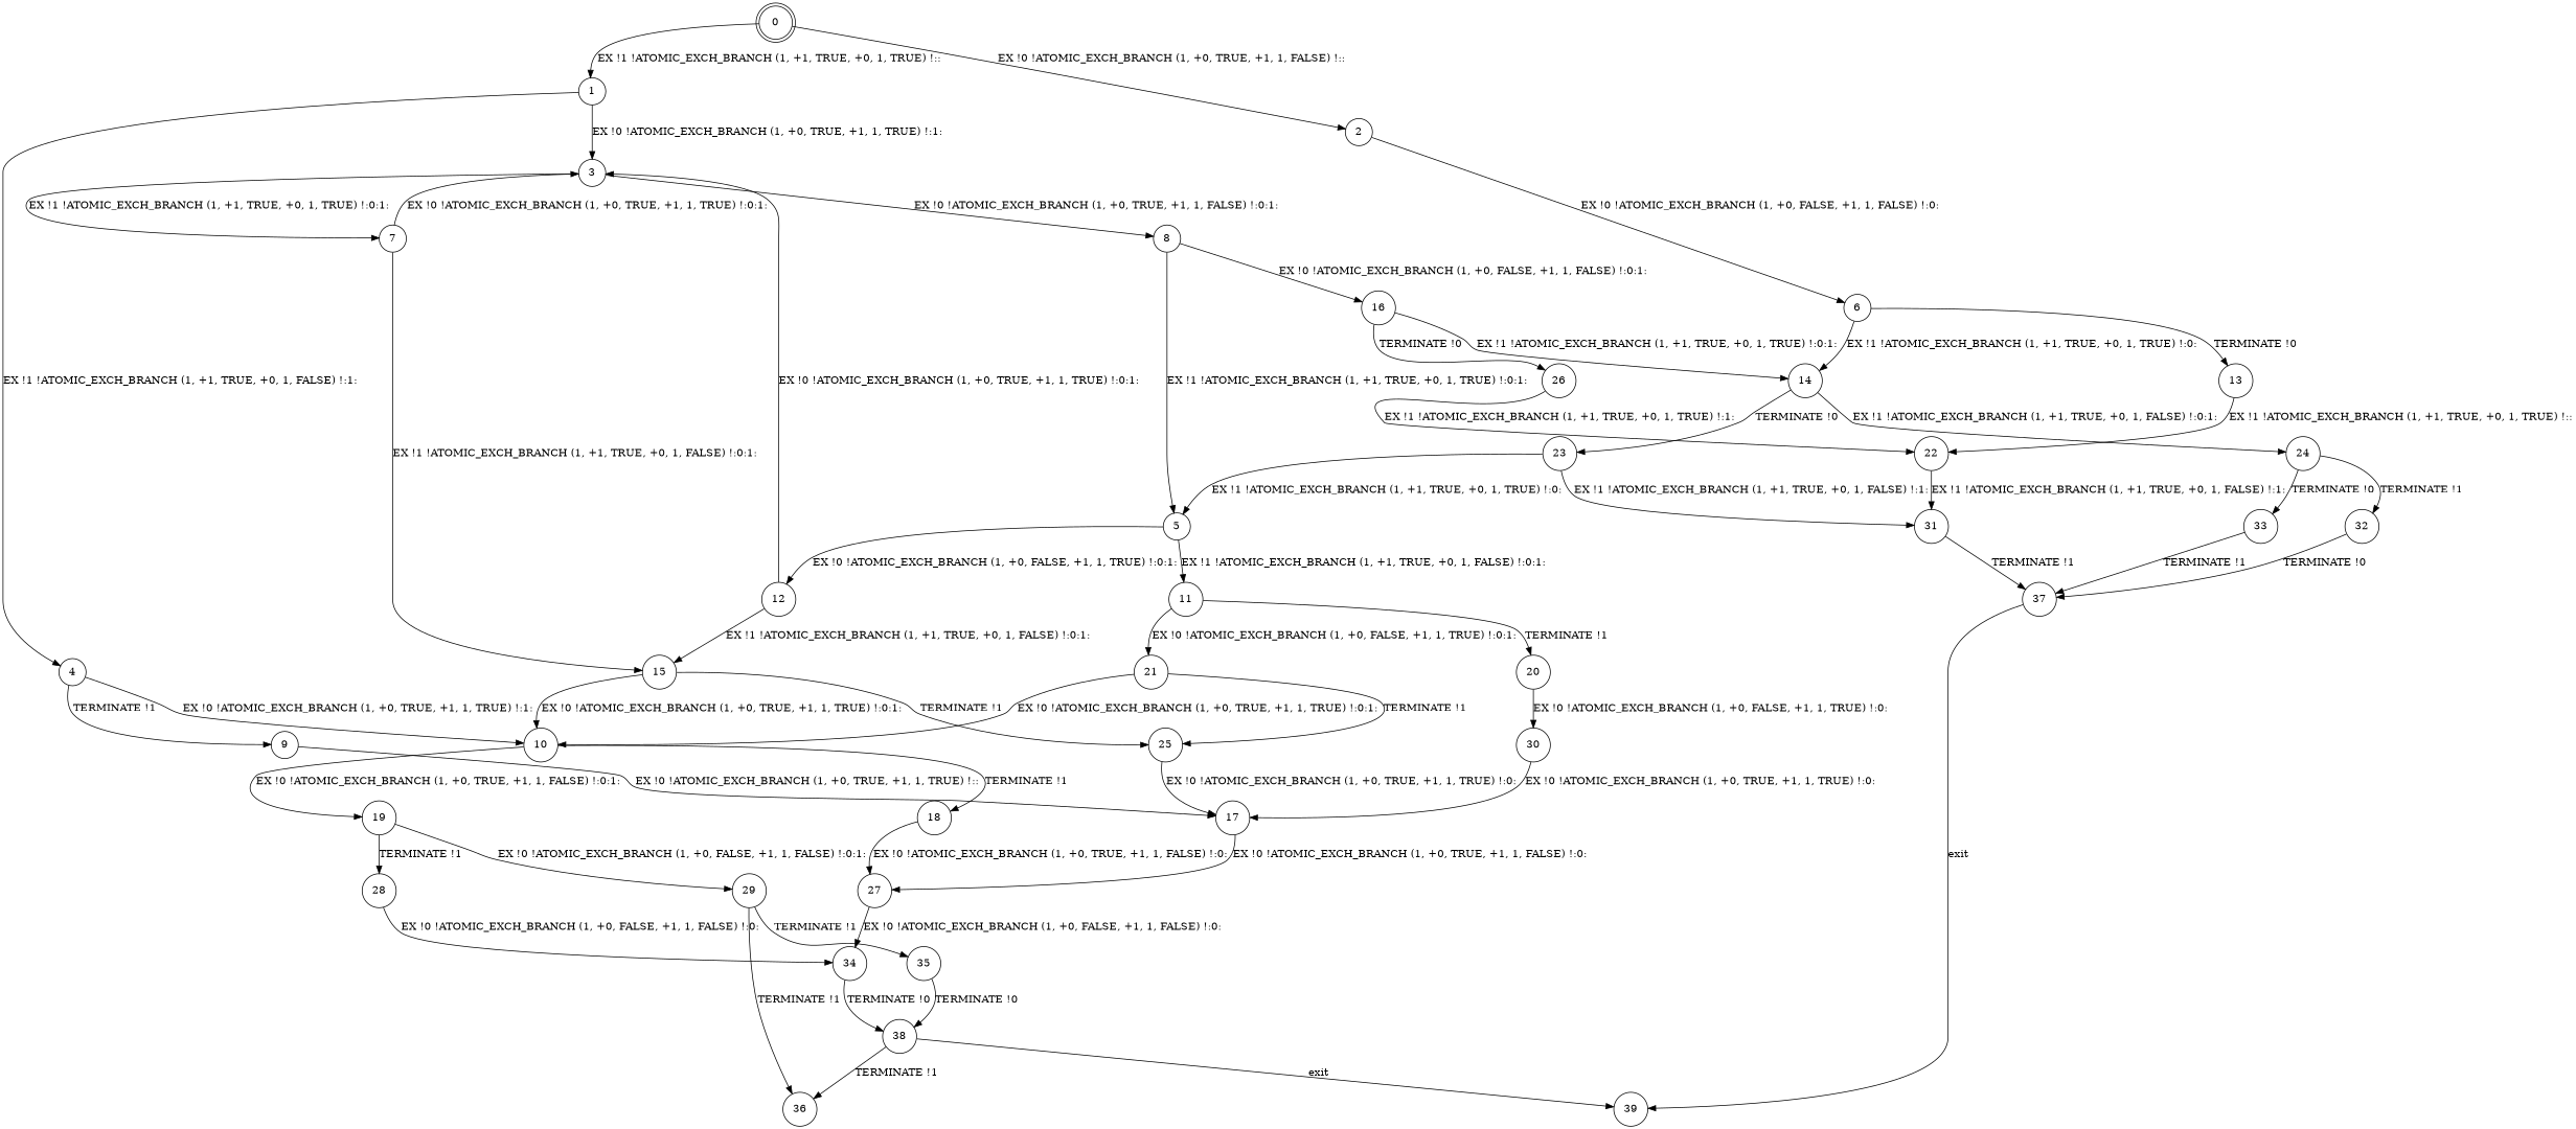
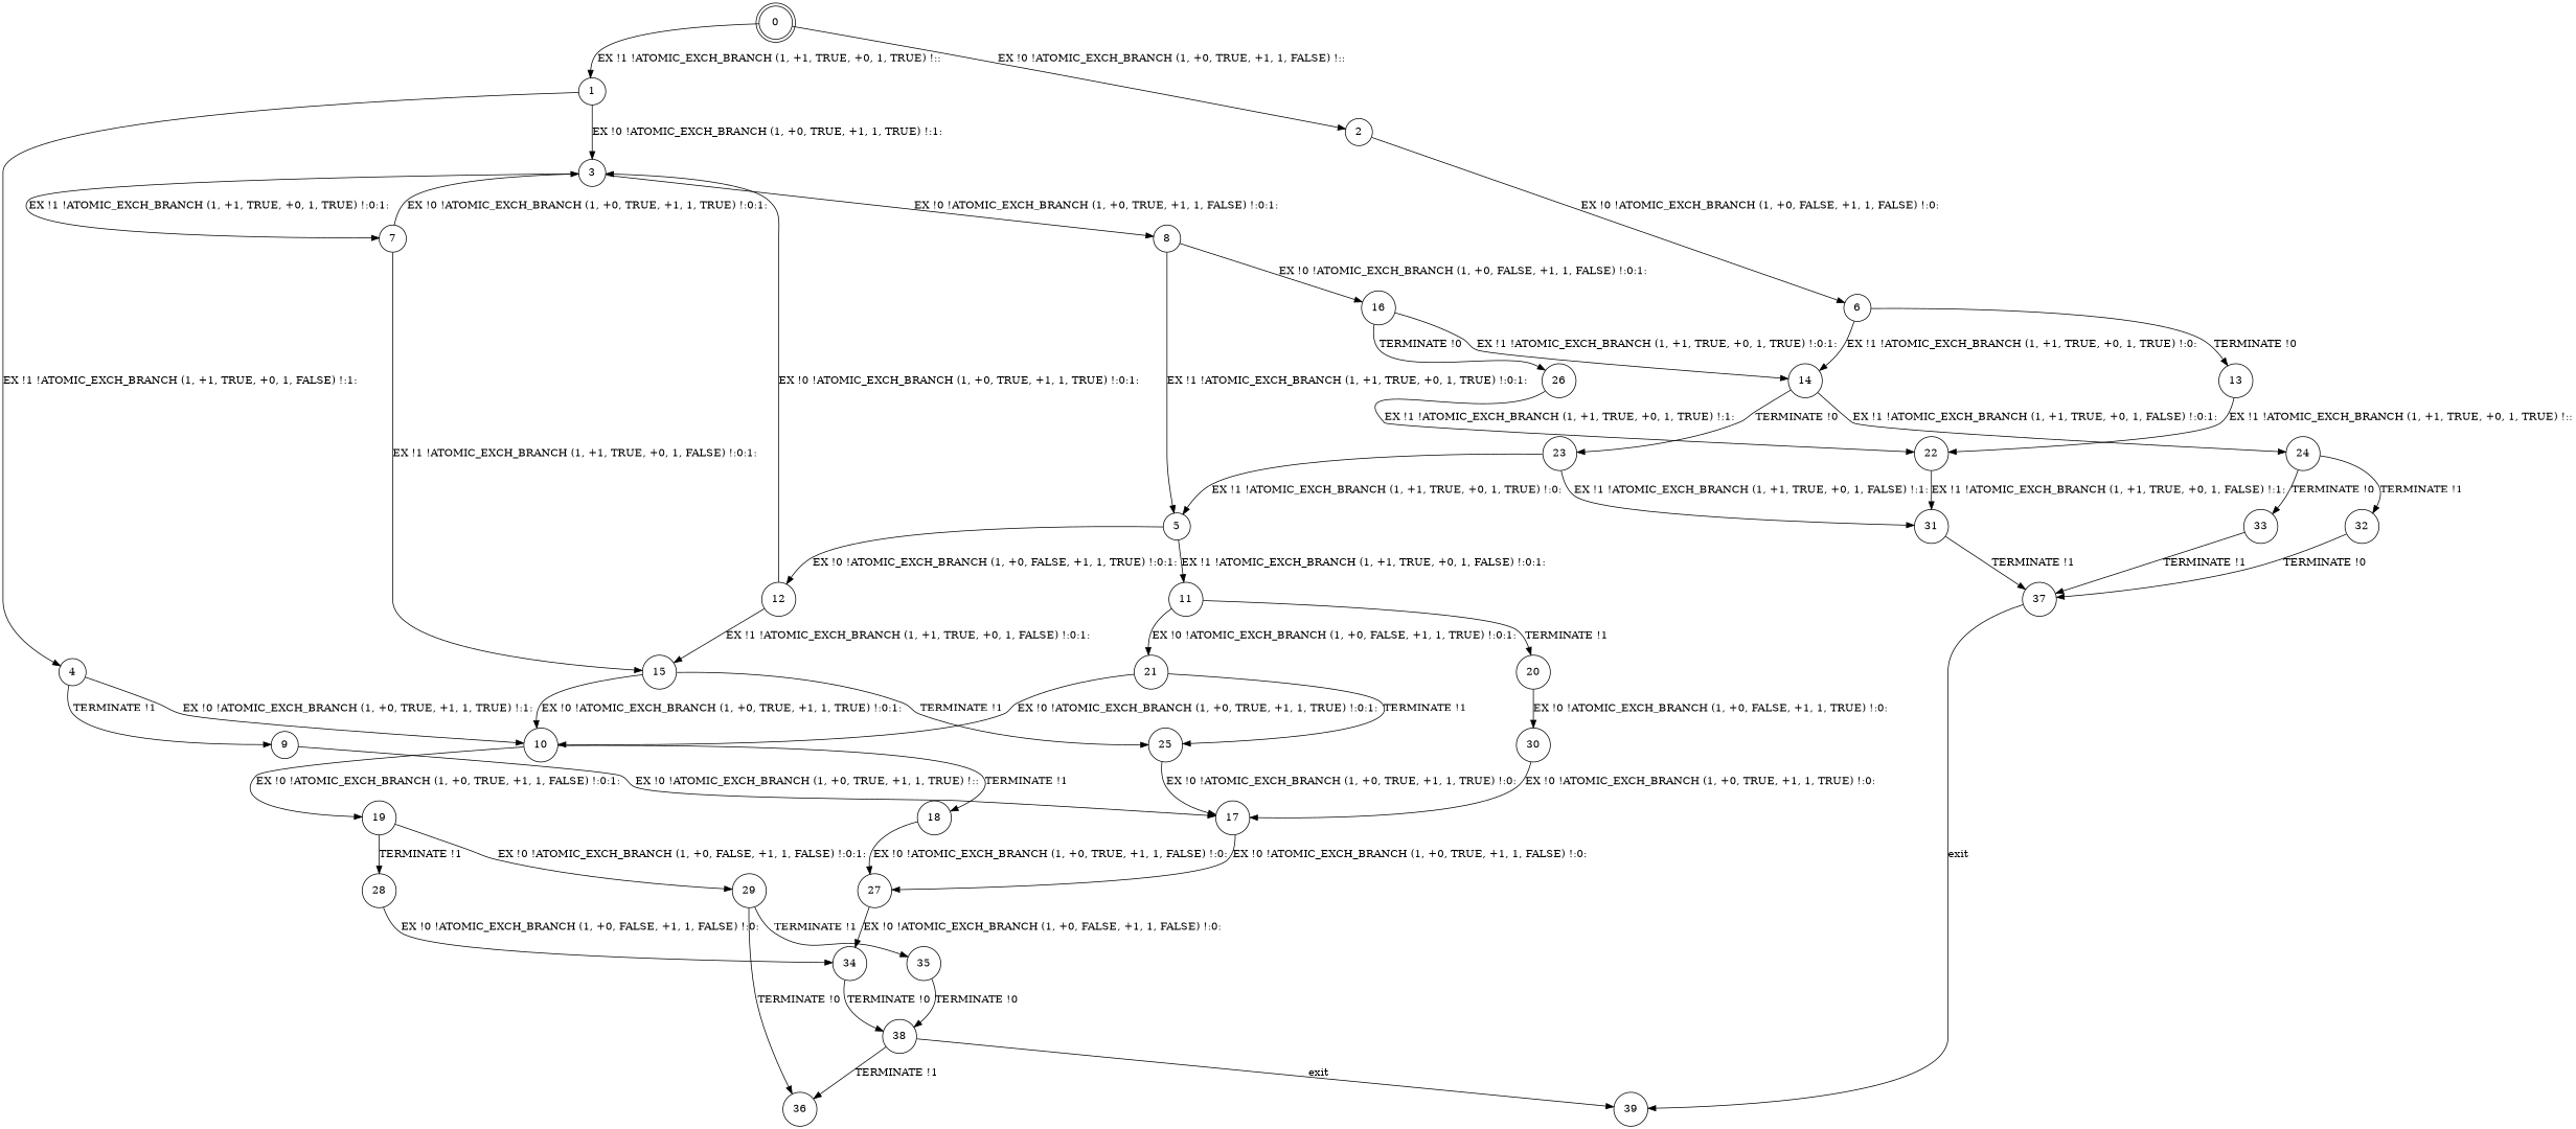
  digraph {
    node [shape=circle]
    0 [peripheries=2]
    1
    2
    3
    4
    6
    7
    8
    9
    10
    5
    11
    12
    13
    14
    15
    16
    17
    18
    19
    20
    21
    22
    23
    24
    25
    26
    27
    28
    29
    30
    31
    32
    33
    34
    35
    36
    37
    38
    39
    0 -> 1 [label="EX !1 !ATOMIC_EXCH_BRANCH (1, +1, TRUE, +0, 1, TRUE) !::"]
    0 -> 2 [label="EX !0 !ATOMIC_EXCH_BRANCH (1, +0, TRUE, +1, 1, FALSE) !::"]
    1 -> 3 [label="EX !0 !ATOMIC_EXCH_BRANCH (1, +0, TRUE, +1, 1, TRUE) !:1:"]
    1 -> 4 [label="EX !1 !ATOMIC_EXCH_BRANCH (1, +1, TRUE, +0, 1, FALSE) !:1:"]
    2 -> 6 [label="EX !0 !ATOMIC_EXCH_BRANCH (1, +0, FALSE, +1, 1, FALSE) !:0:"]
    3 -> 7 [label="EX !1 !ATOMIC_EXCH_BRANCH (1, +1, TRUE, +0, 1, TRUE) !:0:1:"]
    3 -> 8 [label="EX !0 !ATOMIC_EXCH_BRANCH (1, +0, TRUE, +1, 1, FALSE) !:0:1:"]
    4 -> 9 [label="TERMINATE !1"]
    4 -> 10 [label="EX !0 !ATOMIC_EXCH_BRANCH (1, +0, TRUE, +1, 1, TRUE) !:1:"]
    6 -> 13 [label="TERMINATE !0"]
    6 -> 14 [label="EX !1 !ATOMIC_EXCH_BRANCH (1, +1, TRUE, +0, 1, TRUE) !:0:"]
    7 -> 3 [label="EX !0 !ATOMIC_EXCH_BRANCH (1, +0, TRUE, +1, 1, TRUE) !:0:1:"]
    7 -> 15 [label="EX !1 !ATOMIC_EXCH_BRANCH (1, +1, TRUE, +0, 1, FALSE) !:0:1:"]
    8 -> 5 [label="EX !1 !ATOMIC_EXCH_BRANCH (1, +1, TRUE, +0, 1, TRUE) !:0:1:"]
    8 -> 16 [label="EX !0 !ATOMIC_EXCH_BRANCH (1, +0, FALSE, +1, 1, FALSE) !:0:1:"]
    9 -> 17 [label="EX !0 !ATOMIC_EXCH_BRANCH (1, +0, TRUE, +1, 1, TRUE) !::"]
    10 -> 18 [label="TERMINATE !1"]
    10 -> 19 [label="EX !0 !ATOMIC_EXCH_BRANCH (1, +0, TRUE, +1, 1, FALSE) !:0:1:"]
    5 -> 11 [label="EX !1 !ATOMIC_EXCH_BRANCH (1, +1, TRUE, +0, 1, FALSE) !:0:1:"]
    5 -> 12 [label="EX !0 !ATOMIC_EXCH_BRANCH (1, +0, FALSE, +1, 1, TRUE) !:0:1:"]
    11 -> 20 [label="TERMINATE !1"]
    11 -> 21 [label="EX !0 !ATOMIC_EXCH_BRANCH (1, +0, FALSE, +1, 1, TRUE) !:0:1:"]
    12 -> 3 [label="EX !0 !ATOMIC_EXCH_BRANCH (1, +0, TRUE, +1, 1, TRUE) !:0:1:"]
    12 -> 15 [label="EX !1 !ATOMIC_EXCH_BRANCH (1, +1, TRUE, +0, 1, FALSE) !:0:1:"]
    13 -> 22 [label="EX !1 !ATOMIC_EXCH_BRANCH (1, +1, TRUE, +0, 1, TRUE) !::"]
    14 -> 23 [label="TERMINATE !0"]
    14 -> 24 [label="EX !1 !ATOMIC_EXCH_BRANCH (1, +1, TRUE, +0, 1, FALSE) !:0:1:"]
    15 -> 10 [label="EX !0 !ATOMIC_EXCH_BRANCH (1, +0, TRUE, +1, 1, TRUE) !:0:1:"]
    15 -> 25 [label="TERMINATE !1"]
    16 -> 14 [label="EX !1 !ATOMIC_EXCH_BRANCH (1, +1, TRUE, +0, 1, TRUE) !:0:1:"]
    16 -> 26 [label="TERMINATE !0"]
    17 -> 27 [label="EX !0 !ATOMIC_EXCH_BRANCH (1, +0, TRUE, +1, 1, FALSE) !:0:"]
    18 -> 27 [label="EX !0 !ATOMIC_EXCH_BRANCH (1, +0, TRUE, +1, 1, FALSE) !:0:"]
    19 -> 28 [label="TERMINATE !1"]
    19 -> 29 [label="EX !0 !ATOMIC_EXCH_BRANCH (1, +0, FALSE, +1, 1, FALSE) !:0:1:"]
    20 -> 30 [label="EX !0 !ATOMIC_EXCH_BRANCH (1, +0, FALSE, +1, 1, TRUE) !:0:"]
    21 -> 10 [label="EX !0 !ATOMIC_EXCH_BRANCH (1, +0, TRUE, +1, 1, TRUE) !:0:1:"]
    21 -> 25 [label="TERMINATE !1"]
    22 -> 31 [label="EX !1 !ATOMIC_EXCH_BRANCH (1, +1, TRUE, +0, 1, FALSE) !:1:"]
    23 -> 5 [label="EX !1 !ATOMIC_EXCH_BRANCH (1, +1, TRUE, +0, 1, TRUE) !:0:"]
    23 -> 31 [label="EX !1 !ATOMIC_EXCH_BRANCH (1, +1, TRUE, +0, 1, FALSE) !:1:"]
    24 -> 32 [label="TERMINATE !1"]
    24 -> 33 [label="TERMINATE !0"]
    25 -> 17 [label="EX !0 !ATOMIC_EXCH_BRANCH (1, +0, TRUE, +1, 1, TRUE) !:0:"]
    26 -> 22 [label="EX !1 !ATOMIC_EXCH_BRANCH (1, +1, TRUE, +0, 1, TRUE) !:1:"]
    27 -> 34 [label="EX !0 !ATOMIC_EXCH_BRANCH (1, +0, FALSE, +1, 1, FALSE) !:0:"]
    28 -> 34 [label="EX !0 !ATOMIC_EXCH_BRANCH (1, +0, FALSE, +1, 1, FALSE) !:0:"]
    29 -> 35 [label="TERMINATE !1"]
-   29 -> 36 [label="TERMINATE !1"]
+   29 -> 36 [label="TERMINATE !0"]
    30 -> 17 [label="EX !0 !ATOMIC_EXCH_BRANCH (1, +0, TRUE, +1, 1, TRUE) !:0:"]
    31 -> 37 [label="TERMINATE !1"]
    32 -> 37 [label="TERMINATE !0"]
    33 -> 37 [label="TERMINATE !1"]
    34 -> 38 [label="TERMINATE !0"]
    35 -> 38 [label="TERMINATE !0"]
    37 -> 39 [label=exit]
    38 -> 36 [label="TERMINATE !1"]
    38 -> 39 [label=exit]
  }
